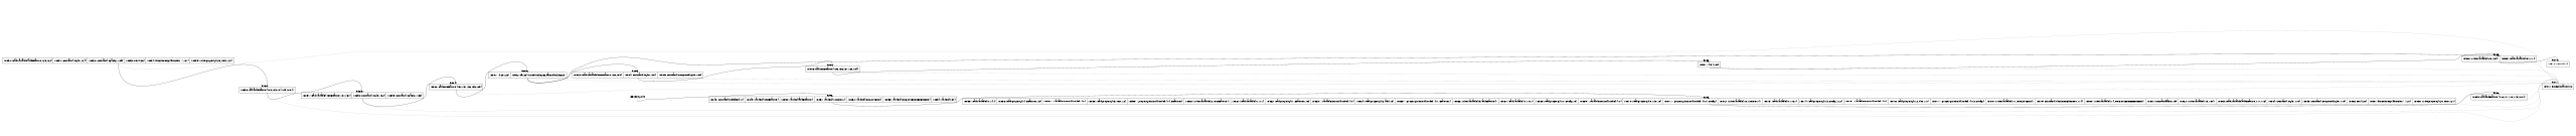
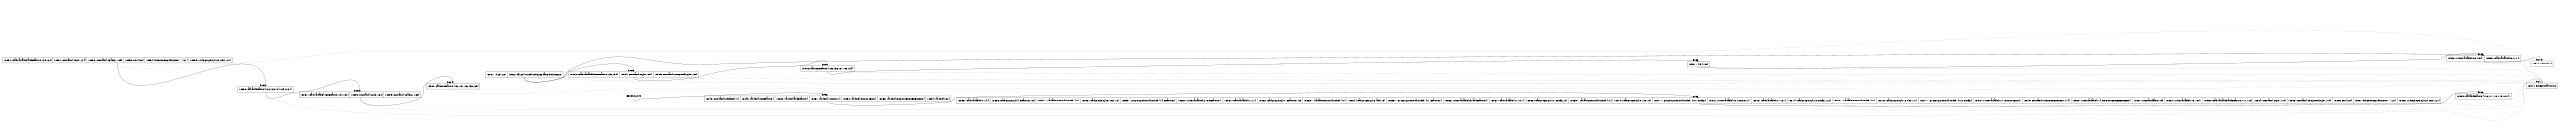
  digraph {
    rankdir=LR
    node [shape=record]
    edge [headport=n tailport=s]
    BB_entry245 [shape=none]
    n2 [label="{18848: constant[undefined,v1]|18849: vardecl['testFeature']|18850: vardecl['addFeature']|18851: vardecl['WINDOW']|18852: vardecl['DOCUMENT']|18853: vardecl['DOCUMENT_ELEMENT']|18854: vardecl['ret']}"]
    n3 [label="{18855: read-variable['Y',v4,-]|18856: read-property[v4,'Features',v3]|18857: \<variable-non-null-undef\>['Y']|18858: read-property[v3,'test',v2]|18859: \<property-non-null-undef\>[v4,'Features']|18860: write-variable[v2,'testFeature']*|18861: read-variable['Y',v7,-]|18862: read-property[v7,'Features',v6]|18863: \<variable-non-null-undef\>['Y']|18864: read-property[v6,'add',v5]|18865: \<property-non-null-undef\>[v7,'Features']|18866: write-variable[v5,'addFeature']*|18867: read-variable['Y',v10,-]|18868: read-property[v10,'config',v9]|18869: \<variable-non-null-undef\>['Y']|18870: read-property[v9,'win',v8]|18871: \<property-non-null-undef\>[v10,'config']|18872: write-variable[v8,'WINDOW']*|18873: read-variable['Y',v13,-]|18874: read-property[v13,'config',v12]|18875: \<variable-non-null-undef\>['Y']|18876: read-property[v12,'doc',v11]|18877: \<property-non-null-undef\>[v13,'config']|18878: write-variable[v11,'DOCUMENT']*|18879: constant[\"documentElement\",v14]|18880: write-variable[v14,'DOCUMENT_ELEMENT']*|18881: constant[false,v15]|18882: write-variable[v15,'ret']*|18883: read-variable['addFeature',v17,v16]|18884: constant[\"style\",v18]|18885: constant[\"computedStyle\",v19]|18886: new[v20]|18887: function-expr[function ( ),v21]|18888: write-property[v20,'test',v21]}"]
    n4 [label="{18889: call-addFeature [v16,v17,v18,v19,v20,-]*}"]
    n5 [label="{18911: exceptional-return}"]
    n6 [label="{18890: read-variable['addFeature',v23,v22]|18891: constant[\"style\",v24]|18892: constant[\"opacity\",v25]|18893: new[v26]|18894: function-expr[function ( ),v27]|18895: write-property[v26,'test',v27]}"]
    n7 [label="{18896: call-addFeature [v22,v23,v24,v25,v26,-]*}"]
    n8 [label="{18897: read-variable['testFeature',v31,v30]|18898: constant[\"style\",v32]|18899: constant[\"opacity\",v33]}"]
    n9 [label="{18900: call-testFeature [v30,v31,v32,v33,v29]}"]
    n10 [label="{18901: ![v29,v28]|18902: if[v28](true-block:5266,false-block:5269)}"]
    n11 [label="{18908: write-variable[v28,'ret']*|18909: read-variable['ret',v1,-]}"]
    n12 [label="{18903: read-variable['testFeature',v36,v35]|18904: constant[\"style\",v37]|18905: constant[\"computedStyle\",v38]}"]
    n13 [label="{18910: return[v1]}"]
    n14 [label="{18906: call-testFeature [v35,v36,v37,v38,v34]}"]
    n15 [label="{18907: ![v34,v28]}"]
    BB_entry245 -> n2 [headlabel="    5258"]
    n2 -> n3 [headlabel="      5259"]
    n3 -> n4 [headlabel="      5260"]
    n3 -> n5 [color=gray headlabel="      5271"]
    n4 -> n5 [color=gray]
    n6 -> n5 [color=gray]
    n6 -> n7 [headlabel="      5262"]
    n7 -> n5 [color=gray]
    n7 -> n8 [headlabel="      5263"]
    n8 -> n5 [color=gray]
    n8 -> n9 [headlabel="      5264"]
    n9 -> n5 [color=gray]
-   n9 -> n10 [headlabel="      5265"]
    n10 -> n5 [color=gray]
    n10 -> n11 [headlabel="      5269"]
    n10 -> n12 [headlabel="      5266"]
    n11 -> n5 [color=gray]
    n11 -> n13 [headlabel="      5270"]
    n12 -> n5 [color=gray]
    n12 -> n14 [headlabel="      5267"]
    n14 -> n5 [color=gray]
    n14 -> n15 [headlabel="      5268"]
    n15 -> n5 [color=gray]
    n15 -> n11
  }
